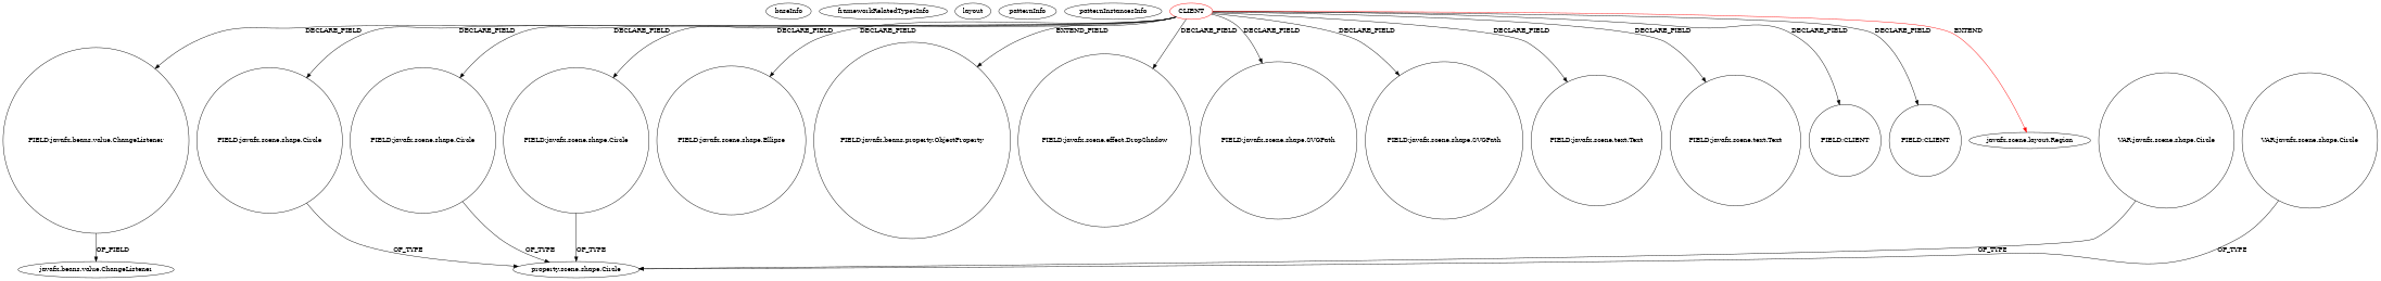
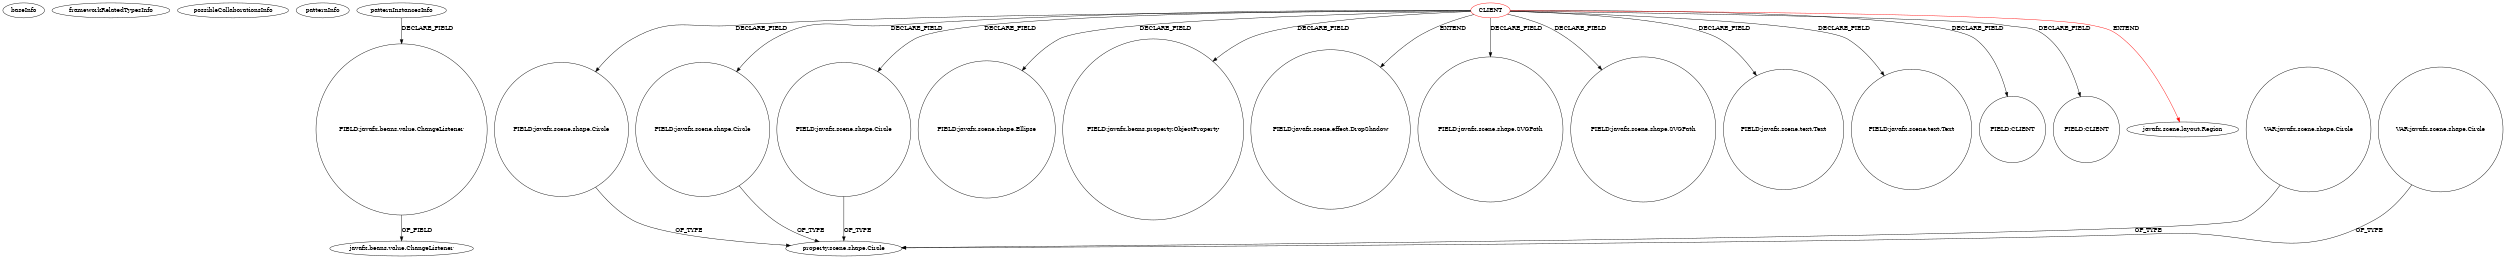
  digraph {
    node [isFrameworkType=false shape=circle vertexType=FIELD_DECLARATION]
    baseInfo [category=pattern graphId=3034 isAnonymous=false possibleRelation=false isFrameworkType="" shape="" vertexType=""]
    frameworkRelatedTypesInfo [0="javafx.scene.layout.Region" isFrameworkType="" shape="" vertexType=""]
-   possibleCollaborationsInfo [label=layout isFrameworkType="" shape="" vertexType=""]
+   possibleCollaborationsInfo [isFrameworkType="" shape="" vertexType=""]
    patternInfo [frequency=2.0 patternRootClient=0 isFrameworkType="" shape="" vertexType=""]
    patternInstancesInfo [0="MrLoNee-RadialFx~/MrLoNee-RadialFx/RadialFx-master/src/com/mrlonee/radialfx/thermostat/NestNoCss.java~NestNoCss~985" 1="MrLoNee-RadialFx~/MrLoNee-RadialFx/RadialFx-master/src/com/mrlonee/radialfx/thermostat/Nest.java~Nest~992" isFrameworkType="" shape="" vertexType=""]
    n6 [label="FIELD:javafx.beans.value.ChangeListener"]
    n7 [label="javafx.beans.value.ChangeListener" vertexType=FRAMEWORK_INTERFACE_TYPE shape=""]
    n8 [color=red label=CLIENT vertexType=ROOT_CLIENT_CLASS_DECLARATION shape=""]
    n9 [label="FIELD:javafx.scene.shape.Circle"]
    n10 [label="FIELD:javafx.scene.shape.Circle"]
    n11 [label="FIELD:javafx.scene.shape.Circle"]
    n12 [label="FIELD:javafx.scene.shape.Ellipse"]
    n13 [label="FIELD:javafx.beans.property.ObjectProperty"]
    n14 [label="FIELD:javafx.scene.effect.DropShadow"]
    n15 [label="FIELD:javafx.scene.shape.SVGPath"]
    n16 [label="FIELD:javafx.scene.shape.SVGPath"]
    n17 [label="FIELD:javafx.scene.text.Text"]
    n18 [label="FIELD:javafx.scene.text.Text"]
    n19 [label="FIELD:CLIENT"]
    n20 [label="FIELD:CLIENT"]
    n21 [label="javafx.scene.layout.Region" vertexType=FRAMEWORK_CLASS_TYPE shape=""]
    n22 [label="property.scene.shape.Circle" vertexType=FRAMEWORK_CLASS_TYPE shape=""]
    n23 [label="VAR:javafx.scene.shape.Circle" vertexType=VARIABLE_EXPRESION]
    n24 [label="VAR:javafx.scene.shape.Circle" vertexType=VARIABLE_EXPRESION]
    n6 -> n7 [label=OF_FIELD]
-   n8 -> n6 [label=DECLARE_FIELD]
+   patternInstancesInfo -> n6 [label=DECLARE_FIELD]
    n8 -> n9 [label=DECLARE_FIELD]
    n8 -> n10 [label=DECLARE_FIELD]
    n8 -> n11 [label=DECLARE_FIELD]
    n8 -> n12 [label=DECLARE_FIELD]
-   n8 -> n13 [label=EXTEND_FIELD]
-   n8 -> n14 [label=DECLARE_FIELD]
+   n8 -> n13 [label=DECLARE_FIELD]
+   n8 -> n14 [label=EXTEND]
    n8 -> n15 [label=DECLARE_FIELD]
    n8 -> n16 [label=DECLARE_FIELD]
    n8 -> n17 [label=DECLARE_FIELD]
    n8 -> n18 [label=DECLARE_FIELD]
    n8 -> n19 [label=DECLARE_FIELD]
    n8 -> n20 [label=DECLARE_FIELD]
    n8 -> n21 [color=red label=EXTEND]
    n9 -> n22 [label=OF_TYPE]
    n10 -> n22 [label=OF_TYPE]
    n11 -> n22 [label=OF_TYPE]
    n23 -> n22 [label=OF_TYPE]
    n24 -> n22 [label=OF_TYPE]
  }
